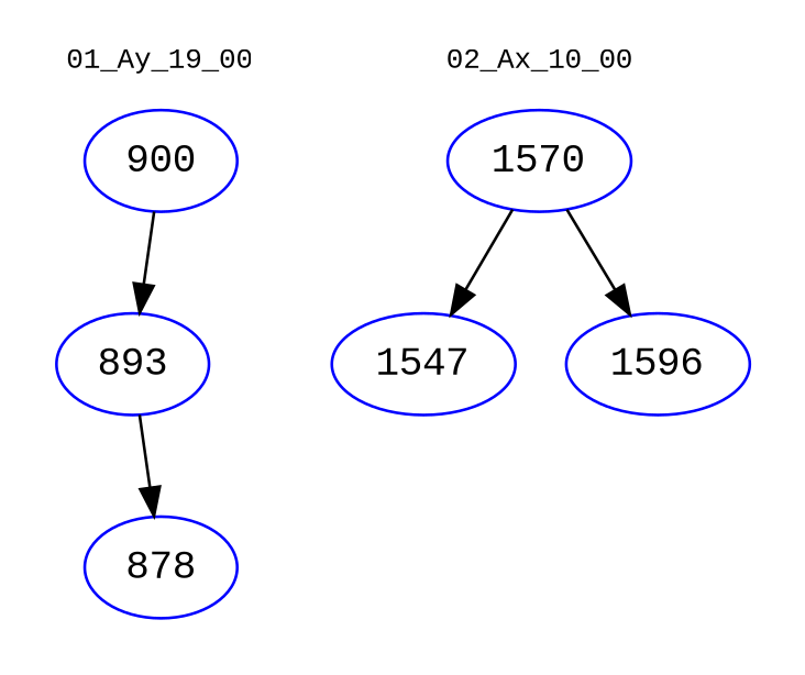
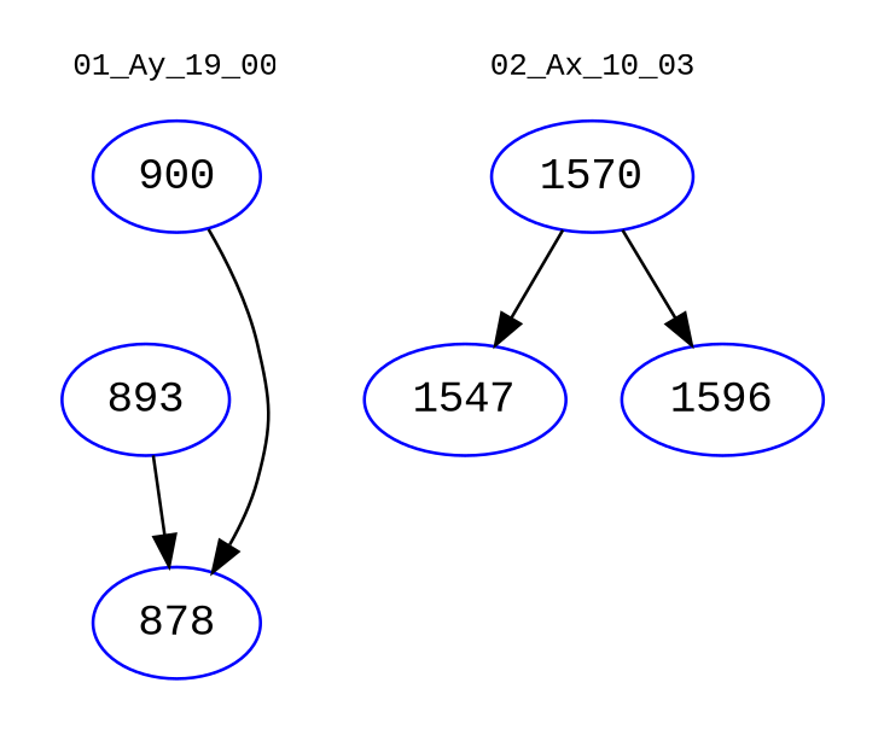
  digraph {
    fontname="Liberation Mono"
    node [color=blue fontname="Liberation Mono"]
    edge [color=black fontname="Liberation Mono"]
    n1 [label=900]
    n2 [label=893]
    n3 [label=878]
    n4 [label=1547]
    n5 [label=1570]
    n6 [label=1596]
    subgraph cluster_1 {
      color=white
      fontsize=10
      label="01_Ay_19_00"
      n1
      n2
      n3
    }
    subgraph cluster_2 {
      color=white
      fontsize=10
-     label="02_Ax_10_00"
+     label="02_Ax_10_03"
      n4
      n5
      n6
    }
-   n1 -> n2
+   n1 -> n3
    n2 -> n3
    n5 -> n4
    n5 -> n6
  }
